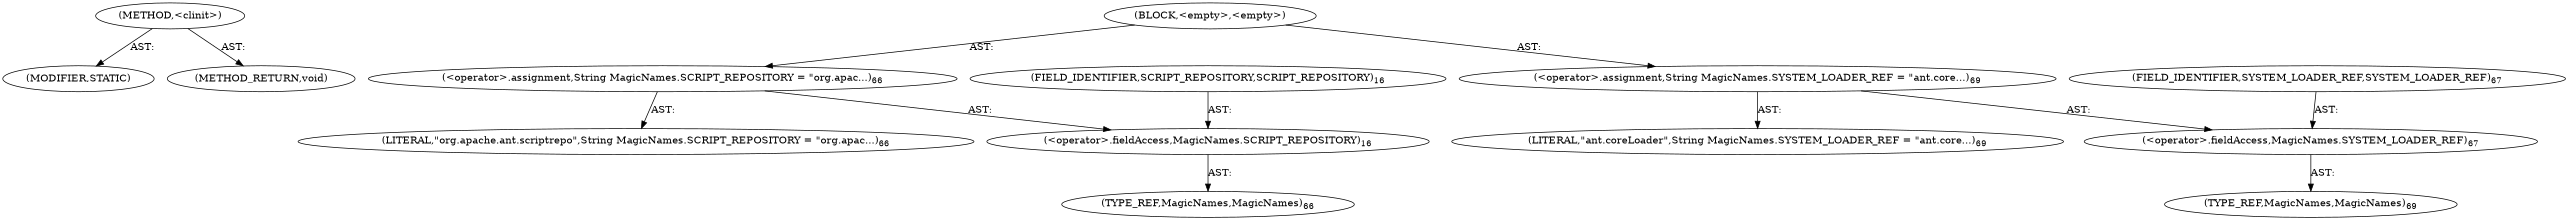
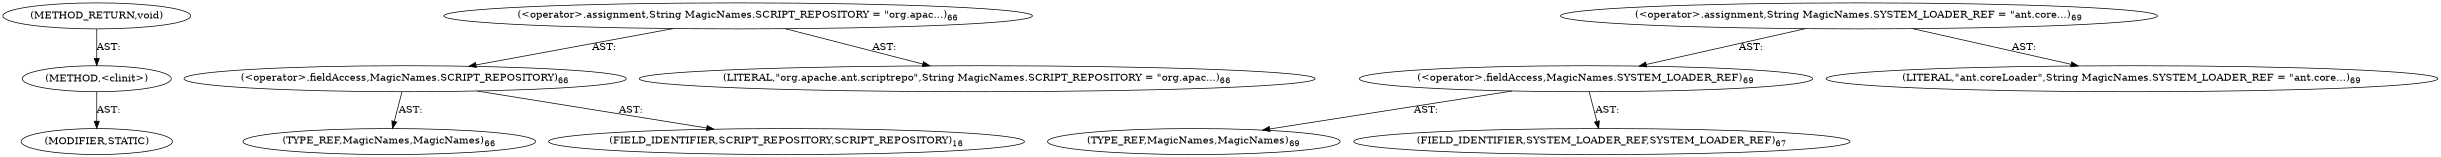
  digraph {
    n1 [label=<(METHOD,&lt;clinit&gt;)>]
    n2 [label=<(MODIFIER,STATIC)>]
    n3 [label=<(METHOD_RETURN,void)>]
-   n4 [label=<(BLOCK,&lt;empty&gt;,&lt;empty&gt;)>]
    n5 [label=<(&lt;operator&gt;.assignment,String MagicNames.SCRIPT_REPOSITORY = &quot;org.apac...)<SUB>66</SUB>>]
    n6 [label=<(&lt;operator&gt;.assignment,String MagicNames.SYSTEM_LOADER_REF = &quot;ant.core...)<SUB>69</SUB>>]
-   n7 [label=<(&lt;operator&gt;.fieldAccess,MagicNames.SCRIPT_REPOSITORY)<SUB>16</SUB>>]
+   n7 [label=<(&lt;operator&gt;.fieldAccess,MagicNames.SCRIPT_REPOSITORY)<SUB>66</SUB>>]
    n8 [label=<(LITERAL,&quot;org.apache.ant.scriptrepo&quot;,String MagicNames.SCRIPT_REPOSITORY = &quot;org.apac...)<SUB>66</SUB>>]
-   n9 [label=<(&lt;operator&gt;.fieldAccess,MagicNames.SYSTEM_LOADER_REF)<SUB>67</SUB>>]
+   n9 [label=<(&lt;operator&gt;.fieldAccess,MagicNames.SYSTEM_LOADER_REF)<SUB>69</SUB>>]
    n10 [label=<(LITERAL,&quot;ant.coreLoader&quot;,String MagicNames.SYSTEM_LOADER_REF = &quot;ant.core...)<SUB>69</SUB>>]
    n11 [label=<(TYPE_REF,MagicNames,MagicNames)<SUB>66</SUB>>]
    n12 [label=<(FIELD_IDENTIFIER,SCRIPT_REPOSITORY,SCRIPT_REPOSITORY)<SUB>16</SUB>>]
    n13 [label=<(TYPE_REF,MagicNames,MagicNames)<SUB>69</SUB>>]
    n14 [label=<(FIELD_IDENTIFIER,SYSTEM_LOADER_REF,SYSTEM_LOADER_REF)<SUB>67</SUB>>]
    n1 -> n2 [label="AST: "]
-   n1 -> n3 [label="AST: "]
-   n4 -> n5 [label="AST: "]
-   n4 -> n6 [label="AST: "]
+   n3 -> n1 [label="AST: "]
    n5 -> n7 [label="AST: "]
    n5 -> n8 [label="AST: "]
    n6 -> n9 [label="AST: "]
    n6 -> n10 [label="AST: "]
    n7 -> n11 [label="AST: "]
-   n12 -> n7 [label="AST: "]
+   n7 -> n12 [label="AST: "]
    n9 -> n13 [label="AST: "]
-   n14 -> n9 [label="AST: "]
+   n9 -> n14 [label="AST: "]
  }
